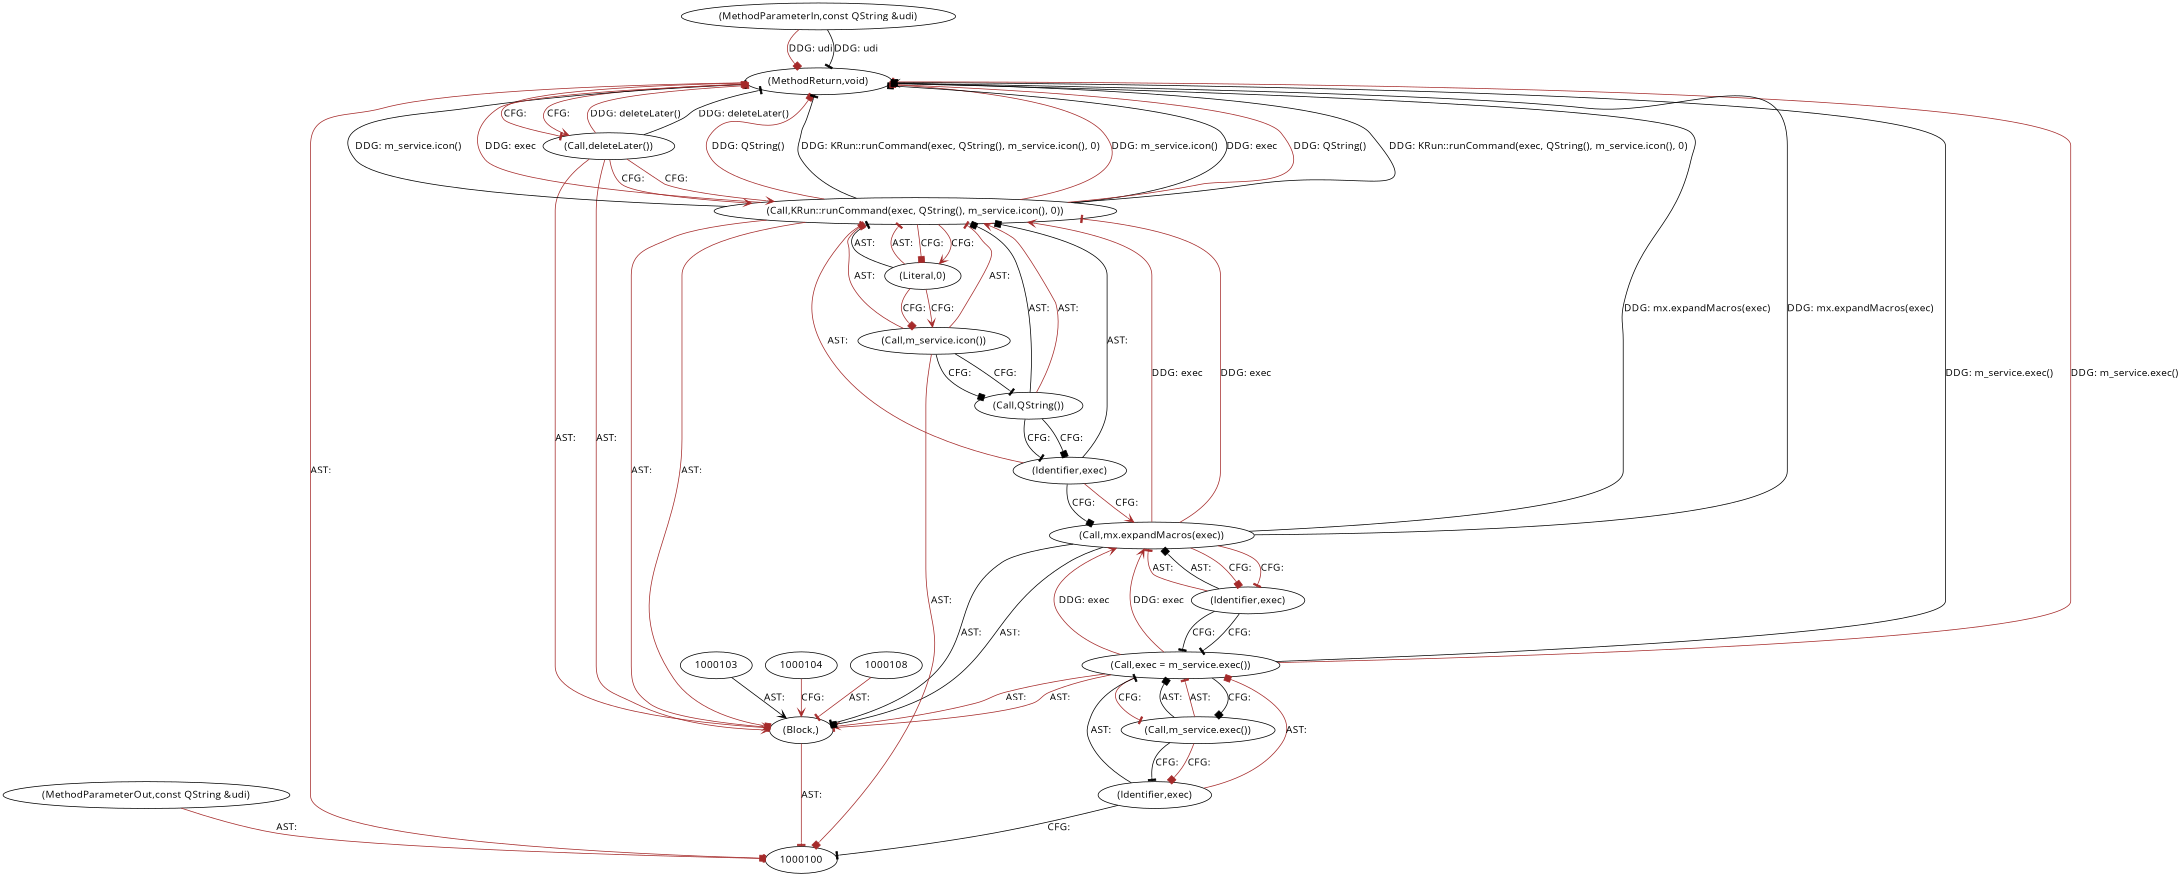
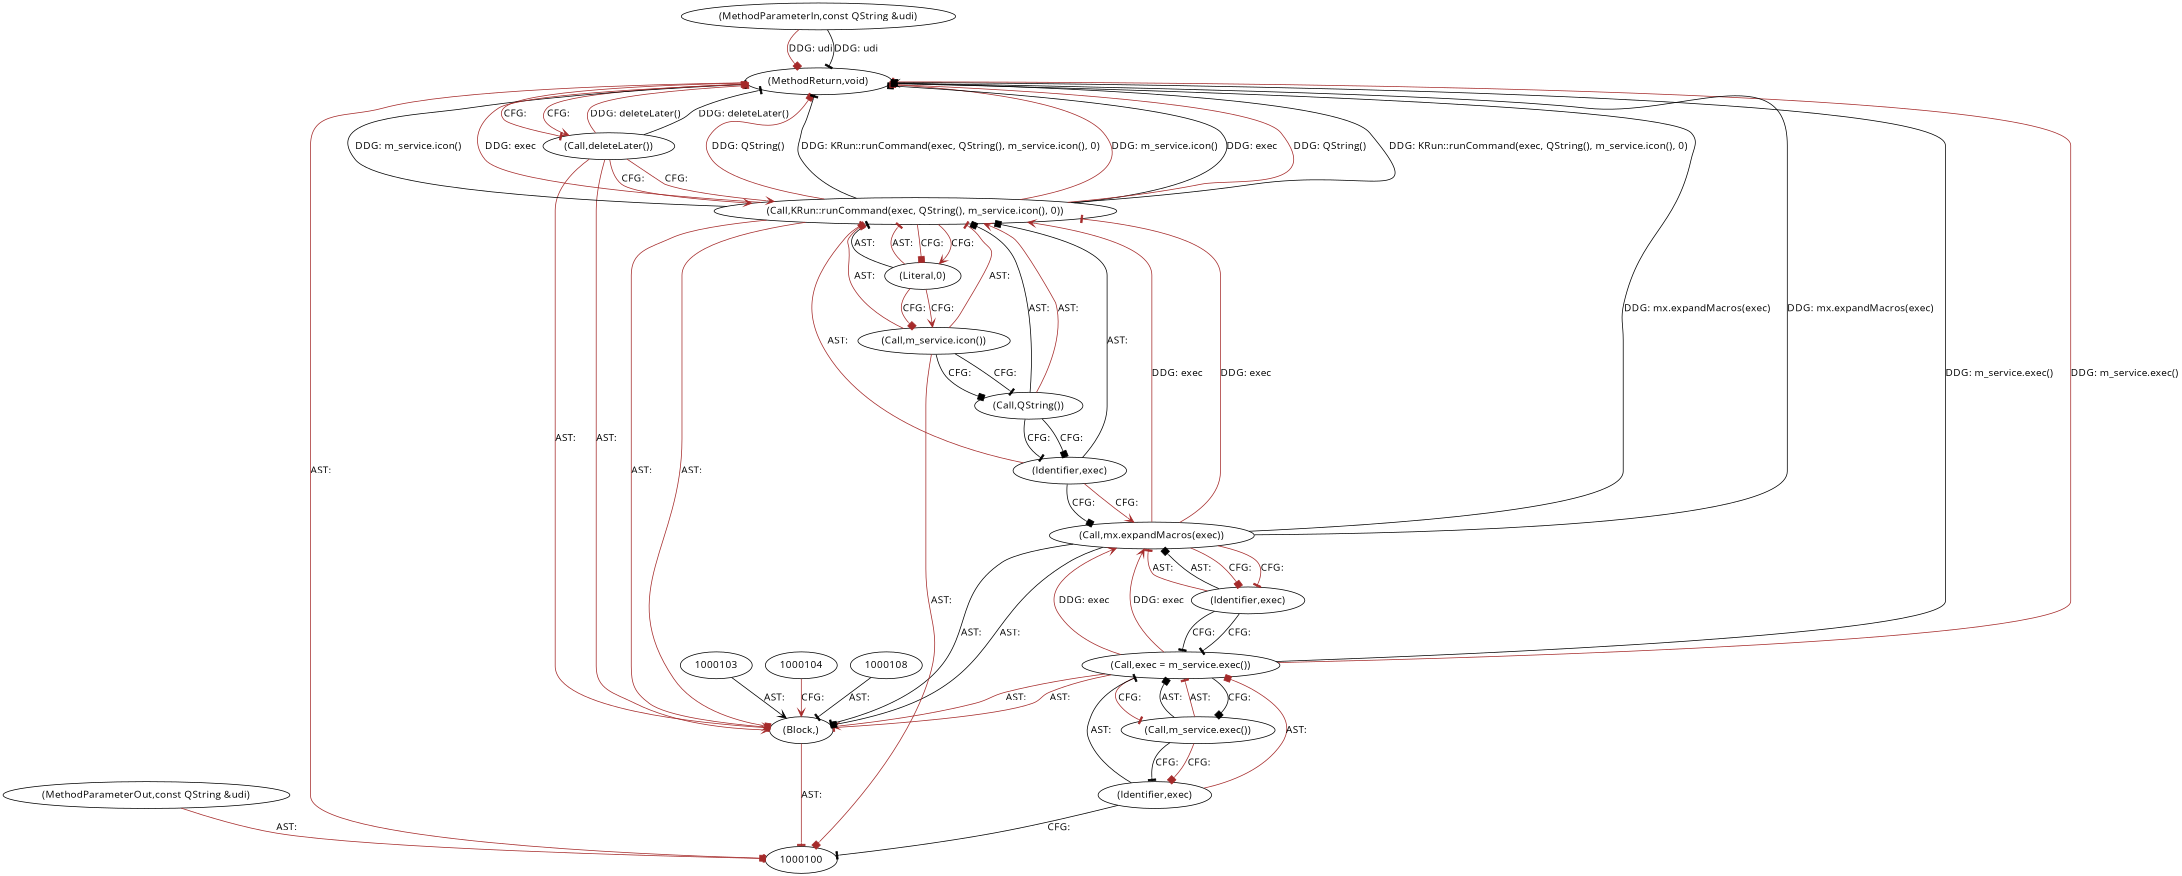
  digraph {
    fontname="Open Sans"
    node [fontname="Open Sans"]
    edge [arrowhead=tee color=brown fontname="Open Sans"]
    n1 [label="(MethodReturn,void)"]
    n2 [label="(Call,deleteLater())"]
    1000100
    n4 [label="(Block,)"]
    n5 [label="(Call,KRun::runCommand(exec, QString(), m_service.icon(), 0))"]
    n6 [label="(MethodParameterIn,const QString &udi)"]
    n7 [label="(MethodParameterOut,const QString &udi)"]
    n8 [label="(Literal,0)"]
    n9 [label="(Call,exec = m_service.exec())"]
    n10 [label="(Call,m_service.exec())"]
    n11 [label="(Call,mx.expandMacros(exec))"]
    n12 [label="(Identifier,exec)"]
    n13 [label="(Identifier,exec)"]
    n14 [label="(Identifier,exec)"]
    n15 [label="(Call,QString())"]
    n16 [label="(Call,m_service.icon())"]
    1000103
    1000104
    1000108
    n1 -> n2 [label="CFG: "]
    n1 -> n2 [arrowhead=vee label="CFG: "]
    n1 -> 1000100 [arrowhead=box label="AST: "]
    n2 -> n1 [arrowhead=box label="DDG: deleteLater()"]
    n2 -> n1 [color=black label="DDG: deleteLater()"]
    n2 -> n4 [arrowhead=vee label="AST: "]
    n2 -> n4 [label="AST: "]
    n2 -> n5 [arrowhead=vee label="CFG: "]
    n2 -> n5 [arrowhead=vee label="CFG: "]
    n4 -> 1000100 [label="AST: "]
    n5 -> n1 [label="DDG: m_service.icon()"]
    n5 -> n1 [arrowhead=box color=black label="DDG: exec"]
    n5 -> n1 [arrowhead=box label="DDG: QString()"]
    n5 -> n1 [arrowhead=vee color=black label="DDG: KRun::runCommand(exec, QString(), m_service.icon(), 0)"]
    n5 -> n1 [color=black label="DDG: m_service.icon()"]
    n5 -> n1 [arrowhead=box label="DDG: exec"]
    n5 -> n1 [arrowhead=box label="DDG: QString()"]
    n5 -> n1 [color=black label="DDG: KRun::runCommand(exec, QString(), m_service.icon(), 0)"]
    n5 -> n4 [arrowhead=vee label="AST: "]
    n5 -> n4 [arrowhead=box label="AST: "]
    n5 -> n8 [arrowhead=box label="CFG: "]
    n5 -> n8 [arrowhead=vee label="CFG: "]
    n6 -> n1 [arrowhead=box label="DDG: udi"]
    n6 -> n1 [color=black label="DDG: udi"]
    n7 -> 1000100 [label="AST: "]
    n8 -> n5 [color=black label="AST: "]
    n8 -> n5 [label="AST: "]
    n8 -> n16 [arrowhead=box label="CFG: "]
    n8 -> n16 [arrowhead=vee label="CFG: "]
    n9 -> n1 [arrowhead=box color=black label="DDG: m_service.exec()"]
    n9 -> n1 [label="DDG: m_service.exec()"]
    n9 -> n4 [label="AST: "]
    n9 -> n4 [arrowhead=vee label="AST: "]
    n9 -> n10 [arrowhead=box color=black label="CFG: "]
    n9 -> n10 [label="CFG: "]
    n9 -> n11 [arrowhead=vee label="DDG: exec"]
    n9 -> n11 [arrowhead=vee label="DDG: exec"]
    n10 -> n9 [arrowhead=box color=black label="AST: "]
    n10 -> n9 [label="AST: "]
    n10 -> n12 [color=black label="CFG: "]
    n10 -> n12 [arrowhead=box label="CFG: "]
    n11 -> n1 [arrowhead=box color=black label="DDG: mx.expandMacros(exec)"]
    n11 -> n1 [color=black label="DDG: mx.expandMacros(exec)"]
    n11 -> n4 [color=black label="AST: "]
    n11 -> n4 [arrowhead=box color=black label="AST: "]
    n11 -> n5 [label="DDG: exec"]
    n11 -> n5 [arrowhead=vee label="DDG: exec"]
    n11 -> n13 [arrowhead=box label="CFG: "]
    n11 -> n13 [label="CFG: "]
    n12 -> 1000100 [color=black label="CFG: "]
    n12 -> n9 [arrowhead=box label="AST: "]
    n12 -> n9 [color=black label="AST: "]
    n13 -> n9 [color=black label="CFG: "]
    n13 -> n9 [color=black label="CFG: "]
    n13 -> n11 [label="AST: "]
    n13 -> n11 [arrowhead=box color=black label="AST: "]
    n14 -> n5 [label="AST: "]
    n14 -> n5 [arrowhead=box color=black label="AST: "]
    n14 -> n11 [arrowhead=vee label="CFG: "]
    n14 -> n11 [arrowhead=box color=black label="CFG: "]
    n15 -> n5 [arrowhead=box color=black label="AST: "]
    n15 -> n5 [arrowhead=vee label="AST: "]
    n15 -> n14 [color=black label="CFG: "]
    n15 -> n14 [arrowhead=box color=black label="CFG: "]
    n16 -> 1000100 [arrowhead=box label="AST: "]
    n16 -> n5 [arrowhead=box label="AST: "]
    n16 -> n5 [label="AST: "]
    n16 -> n15 [color=black label="CFG: "]
    n16 -> n15 [arrowhead=box color=black label="CFG: "]
    1000103 -> n4 [arrowhead=vee color=black label="AST: "]
    1000104 -> n4 [arrowhead=vee label="CFG: "]
-   1000108 -> n4 [label="AST: "]
+   1000108 -> n4 [color=black label="AST: "]
  }
